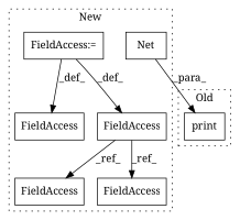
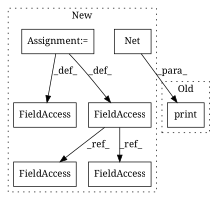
  digraph {
    fontname="Noto Serif"
    node [a=22 fontname="Noto Serif" l=5 shape=box]
    edge [fontname="Noto Serif"]
    n1 [a=32 label=Net s=1291]
    n2 [l=9 label=FieldAccess s=1539]
    n3 [label=FieldAccess s=1285]
    n4 [label=FieldAccess s=1514]
    n5 [label=FieldAccess s=1566]
-   n6 [a=7 l=1 label="FieldAccess:=" s=1290]
+   n6 [a=7 l=1 label="Assignment:=" s=1290]
    n7 [a=32 l="6,1" label=print s="2517,2561"]
    subgraph cluster_1 {
      label=New
      style=dotted
      n1
      n2
      n3
      n4
      n5
      n6
    }
    subgraph cluster_2 {
      label=Old
      style=dotted
      n7
    }
    n1 -> n7 [label=_para_]
    n3 -> n4 [label=_ref_]
    n3 -> n5 [label=_ref_]
    n6 -> n2 [label=_def_]
    n6 -> n3 [label=_def_]
  }
